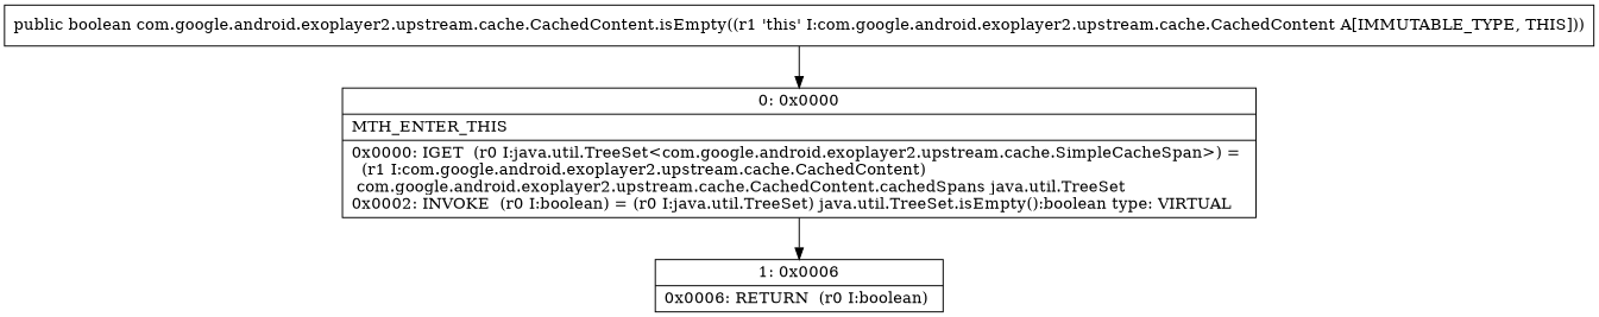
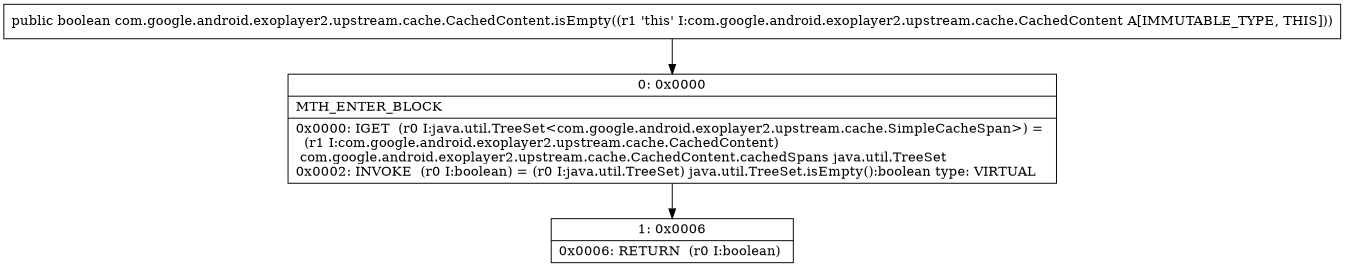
  digraph {
    node [shape=record]
-   n1 [label="{0\:\ 0x0000|MTH_ENTER_THIS\l|0x0000: IGET  (r0 I:java.util.TreeSet\<com.google.android.exoplayer2.upstream.cache.SimpleCacheSpan\>) = \l  (r1 I:com.google.android.exoplayer2.upstream.cache.CachedContent)\l com.google.android.exoplayer2.upstream.cache.CachedContent.cachedSpans java.util.TreeSet \l0x0002: INVOKE  (r0 I:boolean) = (r0 I:java.util.TreeSet) java.util.TreeSet.isEmpty():boolean type: VIRTUAL \l}"]
+   n1 [label="{0\:\ 0x0000|MTH_ENTER_BLOCK\l|0x0000: IGET  (r0 I:java.util.TreeSet\<com.google.android.exoplayer2.upstream.cache.SimpleCacheSpan\>) = \l  (r1 I:com.google.android.exoplayer2.upstream.cache.CachedContent)\l com.google.android.exoplayer2.upstream.cache.CachedContent.cachedSpans java.util.TreeSet \l0x0002: INVOKE  (r0 I:boolean) = (r0 I:java.util.TreeSet) java.util.TreeSet.isEmpty():boolean type: VIRTUAL \l}"]
    n2 [label="{1\:\ 0x0006|0x0006: RETURN  (r0 I:boolean) \l}"]
    n3 [label="{public boolean com.google.android.exoplayer2.upstream.cache.CachedContent.isEmpty((r1 'this' I:com.google.android.exoplayer2.upstream.cache.CachedContent A[IMMUTABLE_TYPE, THIS])) }"]
    n1 -> n2
    n3 -> n1
  }
